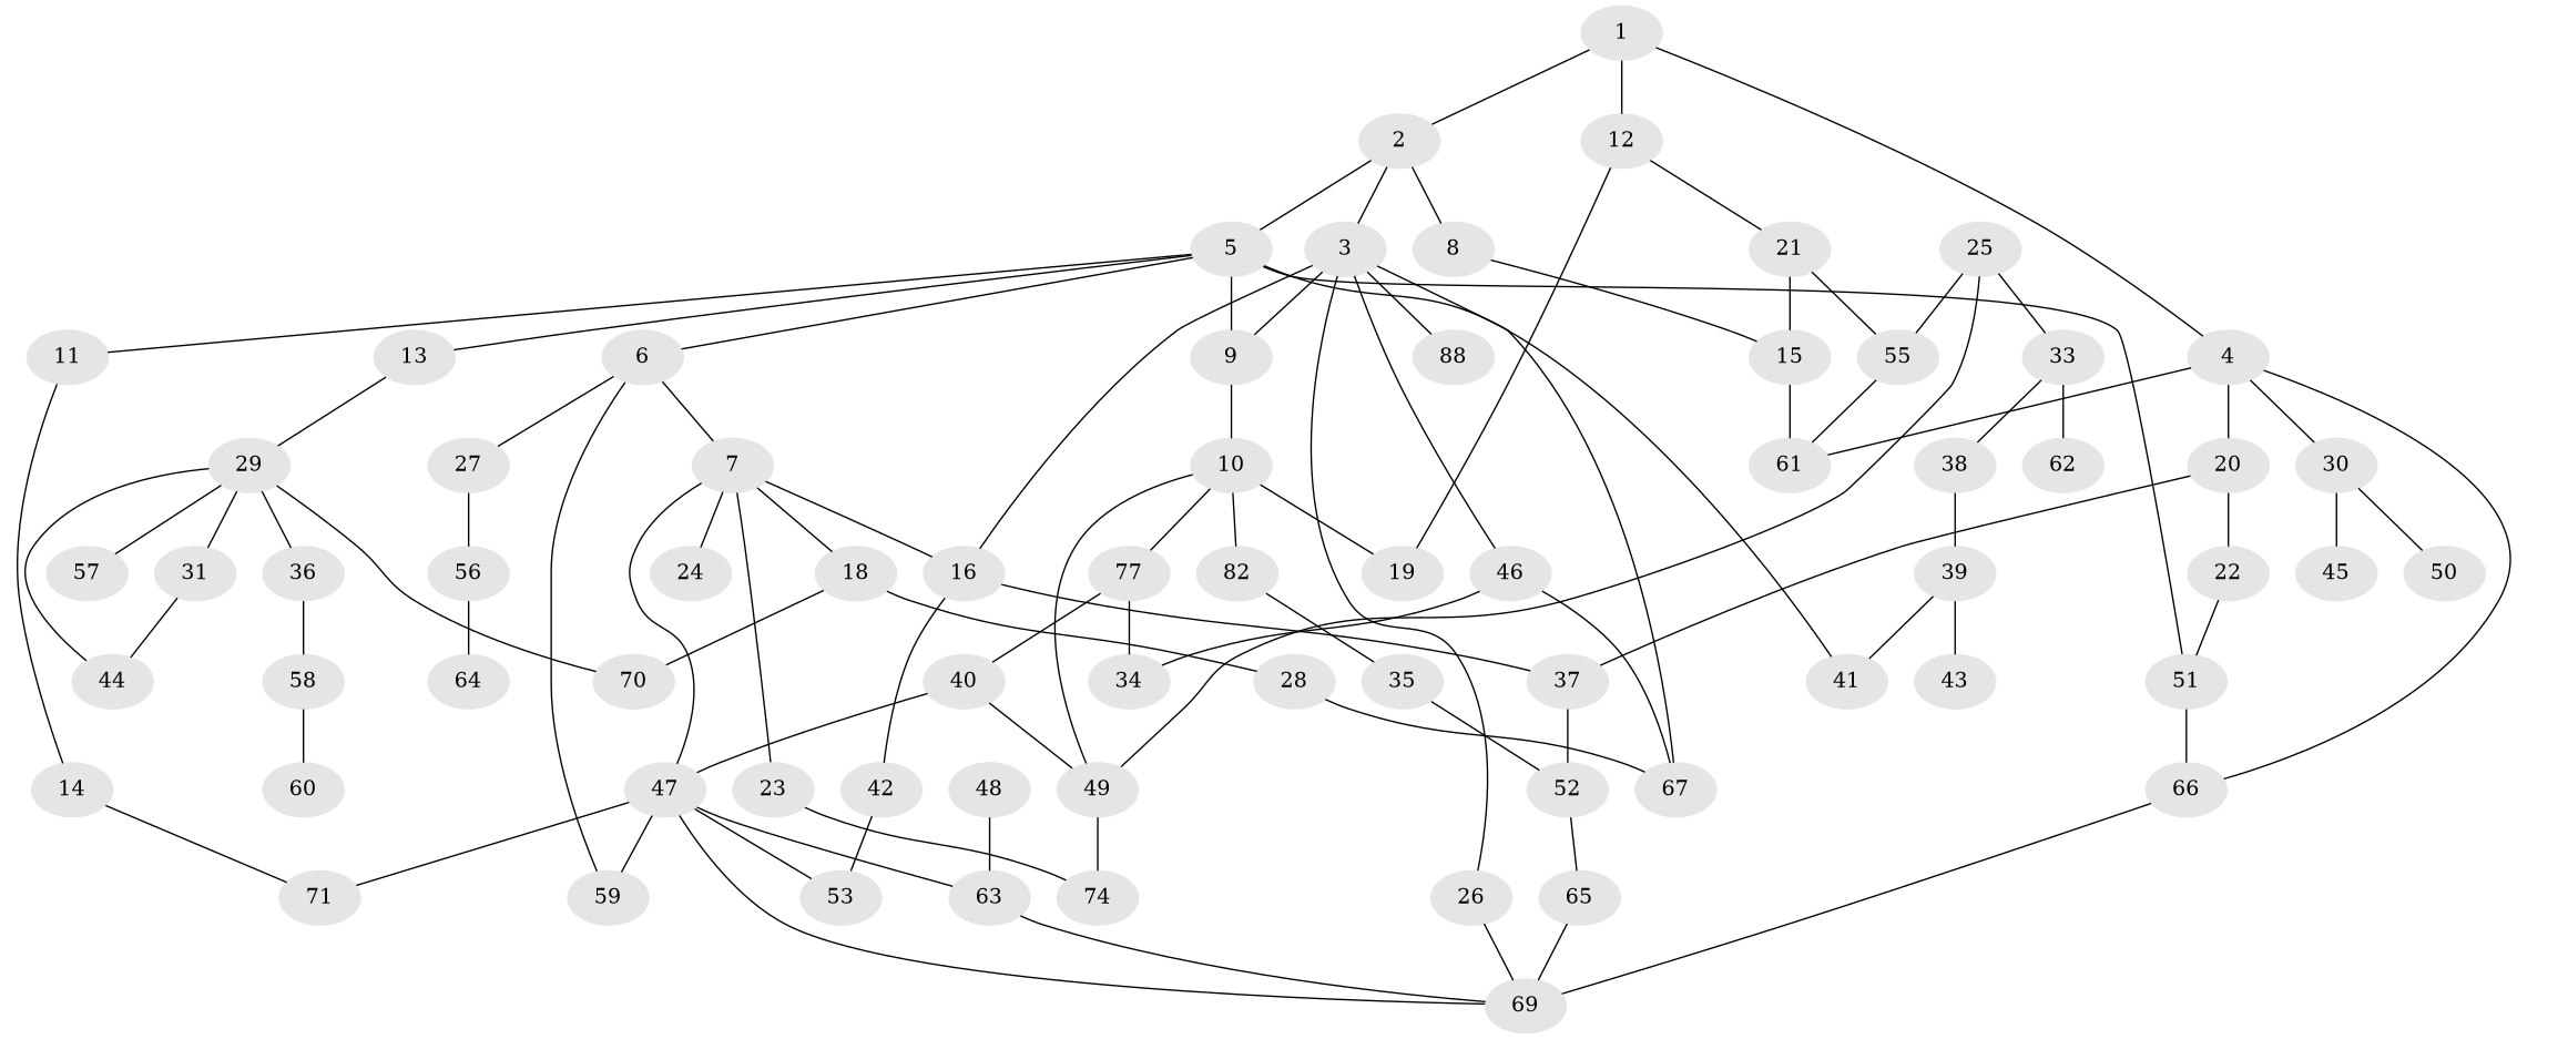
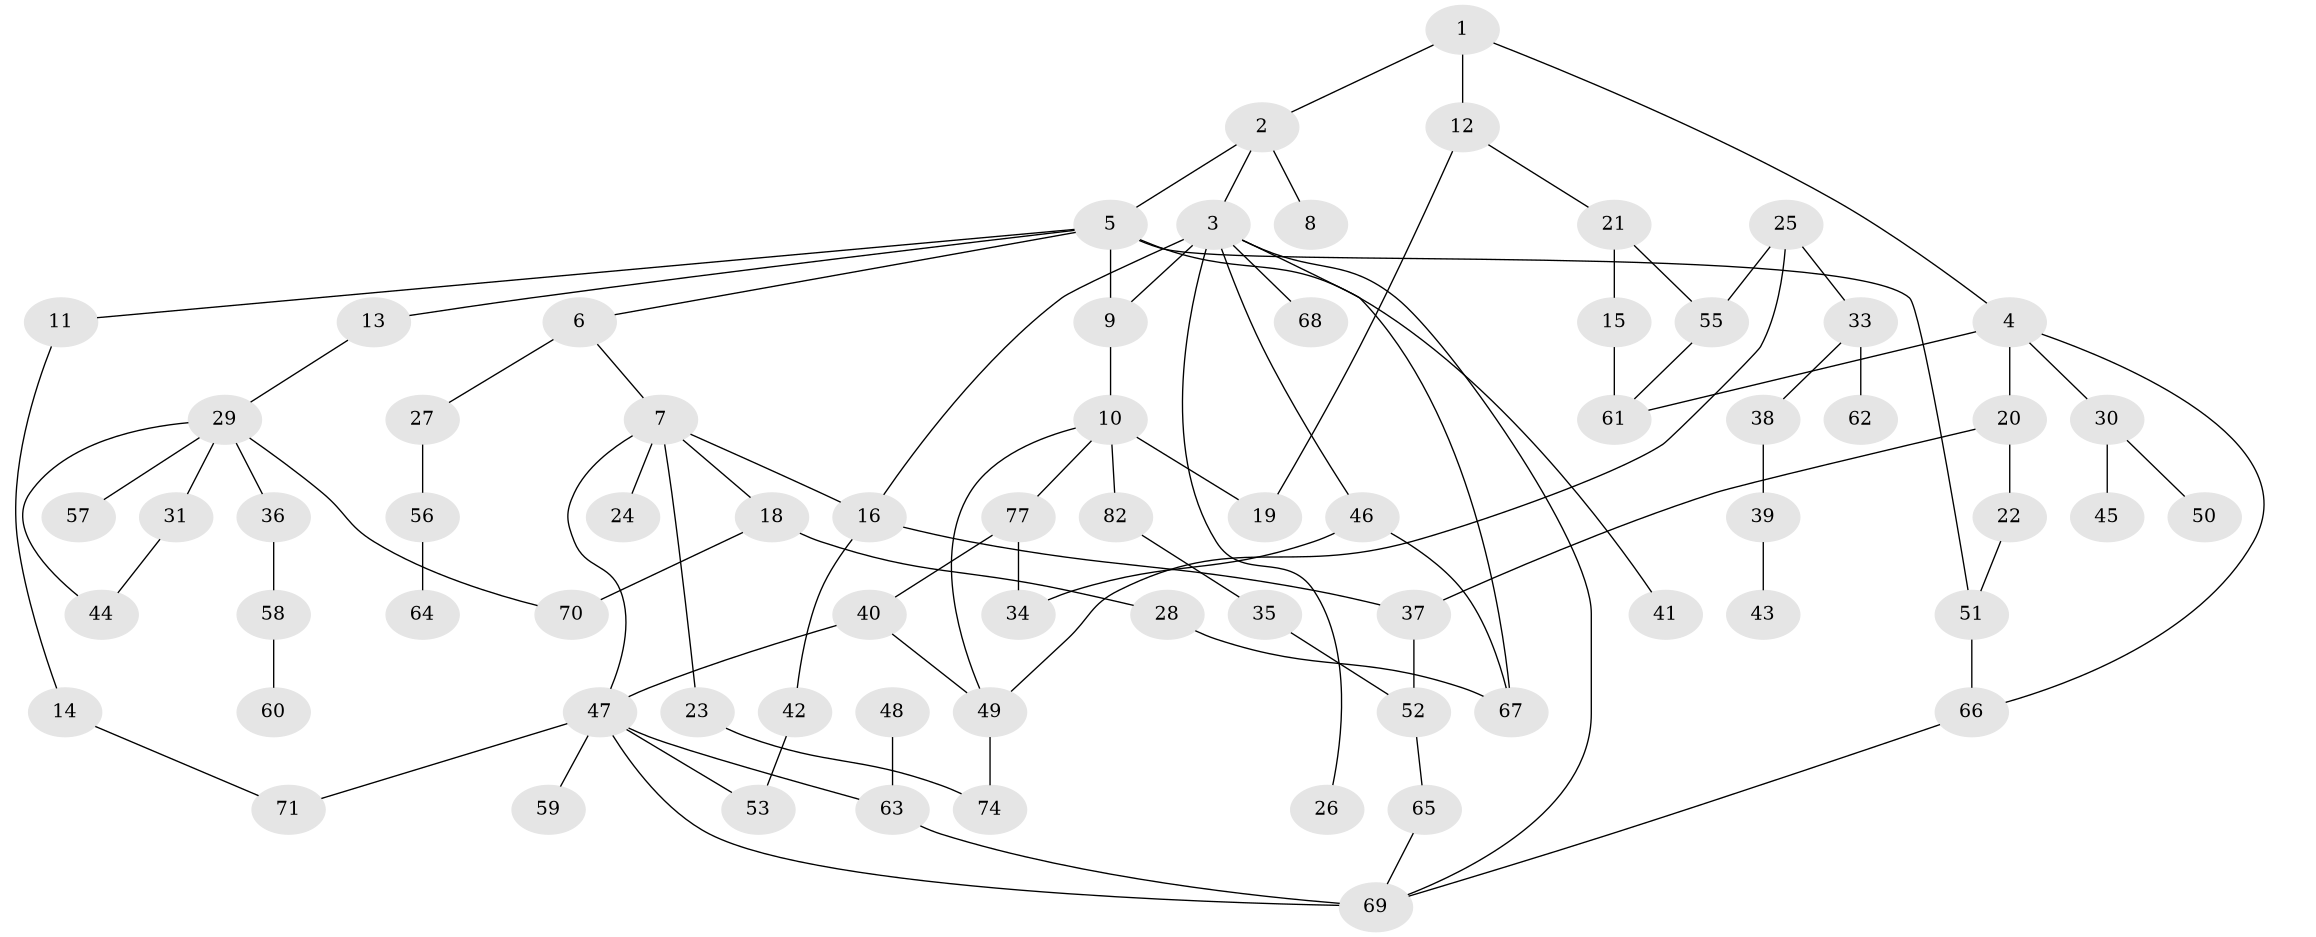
  graph {
    node [color=gray90 style=filled]
    1
    2
    4
    12
    3
    5
    8
    20
    61
    66
    30
    19
    21
    9
    16
    26
    46
-   68 [label=88]
+   68
    69
    67
    6
    11
    13
    41
    51
    15
    10
    37
    42
    34
    22
    7
    27
    59
    14
    29
    18
    23
    24
    47
    56
    28
    70
    n44 [label=74]
    71
    53
    63
    n48 [label=77]
    n49 [label=82]
    49
    40
    35
    55
    57
    31
    36
    44
    52
    25
    33
    45
    50
    38
    62
    48
    64
    58
    39
    65
    60
    43
    1 -- 2
    1 -- 4
    1 -- 12
    2 -- 3
    2 -- 5
    2 -- 8
    4 -- 20
    4 -- 61
    4 -- 66
    4 -- 30
    12 -- 19
    12 -- 21
    3 -- 9
    3 -- 16
    3 -- 26
    3 -- 46
    3 -- 68
-   26 -- 69
+   3 -- 69
    3 -- 67
    5 -- 9
    5 -- 6
    5 -- 11
    5 -- 13
    5 -- 41
    5 -- 51
-   8 -- 15
    20 -- 37
    20 -- 22
    66 -- 69
    30 -- 45
    30 -- 50
    21 -- 15
    21 -- 55
    9 -- 10
    16 -- 37
    16 -- 42
    46 -- 67
    46 -- 34
    6 -- 7
    6 -- 27
-   6 -- 59
    11 -- 14
    13 -- 29
    51 -- 66
    15 -- 61
    10 -- 19
    10 -- n48
    10 -- n49
    10 -- 49
    37 -- 52
    42 -- 53
    22 -- 51
    7 -- 16
    7 -- 18
    7 -- 23
    7 -- 24
    7 -- 47
    27 -- 56
    14 -- 71
    29 -- 70
    29 -- 57
    29 -- 31
    29 -- 36
    29 -- 44
    18 -- 28
    18 -- 70
    23 -- n44
    47 -- 69
    47 -- 59
    47 -- 71
    47 -- 53
    47 -- 63
    56 -- 64
    28 -- 67
    63 -- 69
    n48 -- 34
    n48 -- 40
    n49 -- 35
    49 -- n44
    40 -- 47
    40 -- 49
    35 -- 52
    55 -- 61
    31 -- 44
    36 -- 58
    52 -- 65
    25 -- 49
    25 -- 55
    25 -- 33
    33 -- 38
    33 -- 62
    38 -- 39
    48 -- 63
    58 -- 60
-   39 -- 41
    39 -- 43
    65 -- 69
  }
